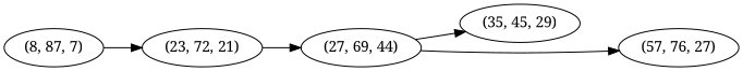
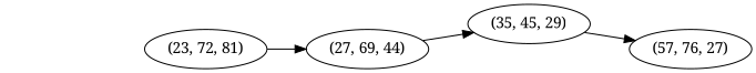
  digraph {
    fontname="Noto Serif"
    rankdir=LR
    node [fontname="Noto Serif"]
    edge [fontname="Noto Serif"]
-   "(8, 87, 7)"
-   "(23, 72, 21)"
+   "(23, 72, 21)" [label="(23, 72, 81)"]
    n3 [label="(27, 69, 44)"]
    "(35, 45, 29)"
    n5 [label="(57, 76, 27)"]
-   "(8, 87, 7)" -> "(23, 72, 21)"
    "(23, 72, 21)" -> n3
    n3 -> "(35, 45, 29)"
-   n3 -> n5
+   "(35, 45, 29)" -> n5
  }
